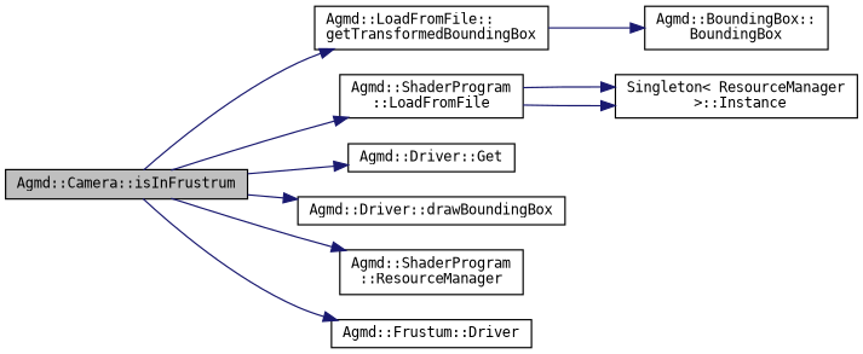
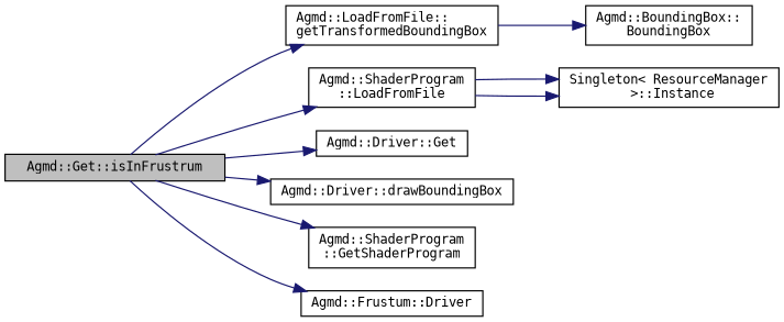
  digraph {
    fontname="DejaVu Sans Mono"
    rankdir=LR
    node [color=black fillcolor=white fontname="DejaVu Sans Mono" fontsize=10 shape=record style=filled]
    edge [color=midnightblue fontname="DejaVu Sans Mono" fontsize=10 labelfontname=Helvetica labelfontsize=10 style=solid]
-   n1 [fillcolor=grey75 fontcolor=black height=0.2 label="Agmd::Camera::isInFrustrum" width=0.4]
+   n1 [fillcolor=grey75 fontcolor=black height=0.2 label="Agmd::Get::isInFrustrum" width=0.4]
    n2 [height=0.2 label="Agmd::LoadFromFile::\lgetTransformedBoundingBox" width=0.4]
    n3 [height=0.2 label="Agmd::ShaderProgram\l::LoadFromFile" width=0.4]
    n4 [height=0.2 label="Agmd::Driver::Get" width=0.4]
    n5 [height=0.2 label="Agmd::Driver::drawBoundingBox" width=0.4]
-   n6 [height=0.2 label="Agmd::ShaderProgram\l::ResourceManager" width=0.4]
+   n6 [height=0.2 label="Agmd::ShaderProgram\l::GetShaderProgram" width=0.4]
    n7 [height=0.2 label="Agmd::Frustum::Driver" width=0.4]
    n8 [height=0.2 label="Agmd::BoundingBox::\lBoundingBox" width=0.4]
    n9 [height=0.2 label="Singleton\< ResourceManager\l \>::Instance" width=0.4]
    n1 -> n2
    n1 -> n3
    n1 -> n4
    n1 -> n5
    n1 -> n6
    n1 -> n7
    n2 -> n8
    n3 -> n9
    n3 -> n9
  }
